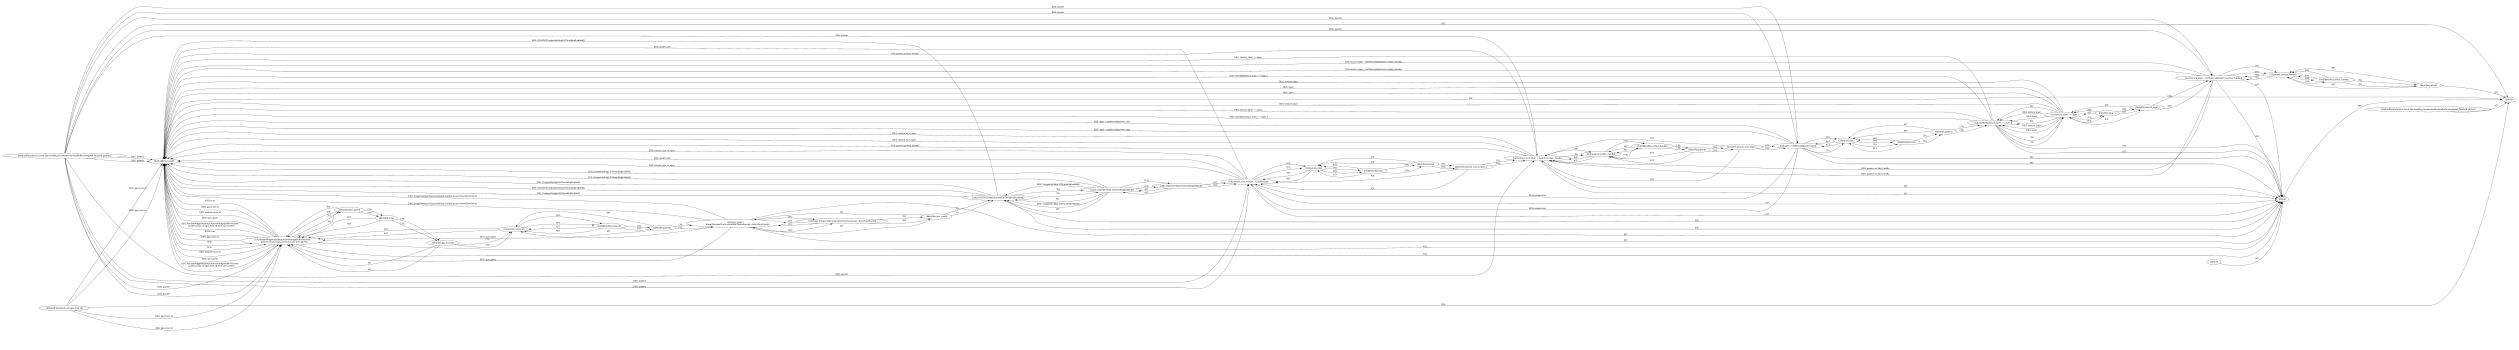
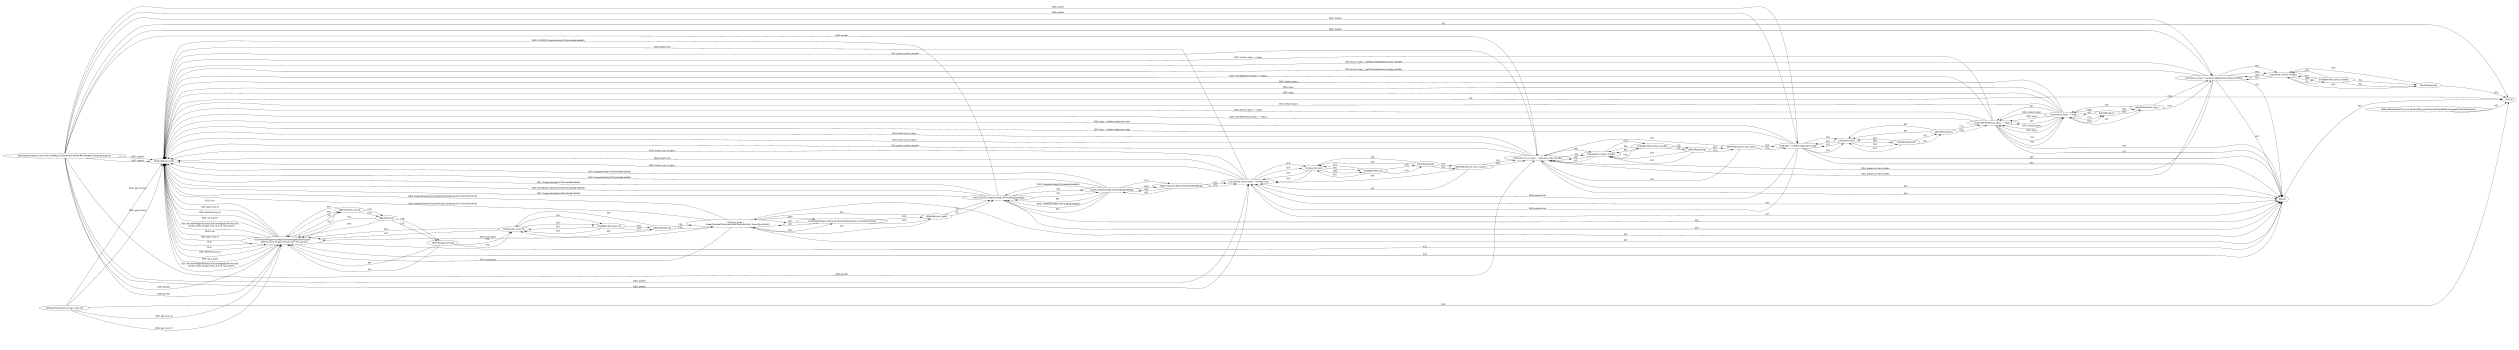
  digraph {
    fontname="Noto Sans"
    rankdir=LR
    node [fontname="Noto Sans"]
    edge [fontname="Noto Sans"]
    n1 [label="(MethodReturn,void)"]
    n2 [label="(Call,RenderWidgetHostImpl::AcknowledgeBufferPresent(\n      params.route_id, gpu_host_id, true, sync_point))"]
    1000100
    n4 [label="(Block,)"]
    n5 [label="(Identifier,sync_point)"]
    n6 [label="(Call,!CompositorImpl::IsThreadingEnabled())"]
    n7 [label="(Call,CompositorImpl::IsThreadingEnabled())"]
    n8 [label="(Call,DCHECK(!CompositorImpl::IsThreadingEnabled()))"]
    n9 [label="(Call,texture_size_in_layer_ = params.size)"]
    n10 [label="(Call,params.size)"]
    n11 [label="(Call,sync_point =\n       ImageTransportFactoryAndroid::GetInstance()->InsertSyncPoint())"]
    n12 [label="(Call,ImageTransportFactoryAndroid::GetInstance()->InsertSyncPoint())"]
    n13 [label="(Identifier,sync_point)"]
    n14 [label="(Identifier,true)"]
    n15 [label="(FieldIdentifier,route_id)"]
    n16 [label="(Call,params.route_id)"]
    n17 [label="(Identifier,params)"]
    n18 [label="(Identifier,gpu_host_id)"]
    n19 [label="(MethodParameterIn,const GpuHostMsg_AcceleratedSurfaceBuffersSwapped_Params& params)"]
    n20 [label="(Call,texture_layer_->setTextureId(params.surface_handle))"]
    n21 [label="(Call,layer_->setBounds(params.size))"]
    n22 [label="(Call,texture_id_in_layer_ = params.surface_handle)"]
    n23 [label="(Call,params.surface_handle)"]
    n24 [label="(Call,params.size)"]
    n25 [label="(Call,params.surface_handle)"]
    n26 [label="(MethodParameterOut,const GpuHostMsg_AcceleratedSurfaceBuffersSwapped_Params& params)"]
    n27 [label="(MethodParameterIn,int gpu_host_id)"]
    n28 [label="(FieldIdentifier,surface_handle)"]
    n29 [label="(Identifier,params)"]
    n30 [label="(Call,DCHECK(texture_layer_ == layer_))"]
    n31 [label="(Call,texture_layer_ == layer_)"]
    n32 [label="(Identifier,layer_)"]
    n33 [label="(Identifier,texture_layer_)"]
    n34 [label="(FieldIdentifier,size)"]
    n35 [label="(Identifier,params)"]
    n36 [label="(FieldIdentifier,surface_handle)"]
    n37 [label="(Identifier,texture_id_in_layer_)"]
    n38 [label="(Identifier,params)"]
    n39 [label="(FieldIdentifier,size)"]
    n40 [label="(Identifier,texture_size_in_layer_)"]
    n41 [label="(Identifier,params)"]
-   1000129
    n1 -> n2 [label="CFG: "]
    n1 -> n2 [label="CFG: "]
    n1 -> 1000100 [label="AST: "]
    n2 -> n1 [label="DDG: params.route_id"]
    n2 -> n1 [label="DDG: sync_point"]
    n2 -> n1 [label="DDG: RenderWidgetHostImpl::AcknowledgeBufferPresent(\n      params.route_id, gpu_host_id, true, sync_point)"]
    n2 -> n1 [label="DDG: true"]
    n2 -> n1 [label="DDG: gpu_host_id"]
    n2 -> n1 [label="DDG: params.route_id"]
    n2 -> n1 [label="DDG: sync_point"]
    n2 -> n1 [label="DDG: RenderWidgetHostImpl::AcknowledgeBufferPresent(\n      params.route_id, gpu_host_id, true, sync_point)"]
    n2 -> n1 [label="DDG: true"]
    n2 -> n1 [label="DDG: gpu_host_id"]
    n2 -> n4 [label="AST: "]
    n2 -> n4 [label="AST: "]
    n2 -> n5 [label="CFG: "]
    n2 -> n5 [label="CFG: "]
    n4 -> 1000100 [label="AST: "]
    n5 -> n2 [label="AST: "]
    n5 -> n2 [label="AST: "]
    n5 -> n14 [label="CFG: "]
    n5 -> n14 [label="CFG: "]
    n6 -> n1 [label="DDG: CompositorImpl::IsThreadingEnabled()"]
    n6 -> n1 [label="DDG: CompositorImpl::IsThreadingEnabled()"]
    n6 -> n7 [label="CFG: "]
    n6 -> n7 [label="CFG: "]
    n6 -> n8 [label="AST: "]
    n6 -> n8 [label="DDG: CompositorImpl::IsThreadingEnabled()"]
    n6 -> n8 [label="AST: "]
    n6 -> n8 [label="DDG: CompositorImpl::IsThreadingEnabled()"]
    n7 -> n6 [label="AST: "]
    n7 -> n6 [label="AST: "]
    n7 -> n9 [label="CFG: "]
    n7 -> n9 [label="CFG: "]
    n8 -> n1 [label="DDG: !CompositorImpl::IsThreadingEnabled()"]
    n8 -> n1 [label="DDG: DCHECK(!CompositorImpl::IsThreadingEnabled())"]
    n8 -> n1 [label="DDG: !CompositorImpl::IsThreadingEnabled()"]
    n8 -> n1 [label="DDG: DCHECK(!CompositorImpl::IsThreadingEnabled())"]
    n8 -> n4 [label="AST: "]
    n8 -> n4 [label="AST: "]
    n8 -> n6 [label="CFG: "]
    n8 -> n6 [label="CFG: "]
    n9 -> n1 [label="DDG: texture_size_in_layer_"]
    n9 -> n1 [label="DDG: params.size"]
    n9 -> n1 [label="DDG: texture_size_in_layer_"]
    n9 -> n1 [label="DDG: params.size"]
    n9 -> n4 [label="AST: "]
    n9 -> n4 [label="AST: "]
    n9 -> n10 [label="CFG: "]
    n9 -> n10 [label="CFG: "]
    n10 -> n9 [label="AST: "]
    n10 -> n9 [label="AST: "]
    n10 -> n39 [label="CFG: "]
    n10 -> n39 [label="CFG: "]
    n11 -> n1 [label="DDG: ImageTransportFactoryAndroid::GetInstance()->InsertSyncPoint()"]
    n11 -> n1 [label="DDG: ImageTransportFactoryAndroid::GetInstance()->InsertSyncPoint()"]
    n11 -> n2 [label="DDG: sync_point"]
    n11 -> n2 [label="DDG: sync_point"]
    n11 -> n4 [label="AST: "]
    n11 -> n4 [label="AST: "]
    n11 -> n12 [label="CFG: "]
    n11 -> n12 [label="CFG: "]
    n12 -> n11 [label="AST: "]
    n12 -> n11 [label="AST: "]
    n12 -> n13 [label="CFG: "]
    n12 -> n13 [label="CFG: "]
    n13 -> n8 [label="CFG: "]
    n13 -> n8 [label="CFG: "]
    n13 -> n11 [label="AST: "]
    n13 -> n11 [label="AST: "]
    n14 -> n2 [label="AST: "]
    n14 -> n2 [label="AST: "]
    n14 -> n18 [label="CFG: "]
    n14 -> n18 [label="CFG: "]
    n15 -> n16 [label="AST: "]
    n15 -> n16 [label="AST: "]
    n15 -> n17 [label="CFG: "]
    n15 -> n17 [label="CFG: "]
    n16 -> n2 [label="AST: "]
    n16 -> n2 [label="AST: "]
    n16 -> n15 [label="CFG: "]
    n16 -> n15 [label="CFG: "]
    n17 -> n11 [label="CFG: "]
    n17 -> n11 [label="CFG: "]
    n17 -> n16 [label="AST: "]
    n17 -> n16 [label="AST: "]
    n18 -> n2 [label="AST: "]
    n18 -> n2 [label="AST: "]
    n18 -> n16 [label="CFG: "]
    n18 -> n16 [label="CFG: "]
    n19 -> n1 [label="DDG: params"]
    n19 -> n1 [label="DDG: params"]
    n19 -> n2 [label="DDG: params"]
    n19 -> n2 [label="DDG: params"]
    n19 -> 1000100 [label="AST: "]
    n19 -> n9 [label="DDG: params"]
    n19 -> n9 [label="DDG: params"]
    n19 -> n20 [label="DDG: params"]
    n19 -> n20 [label="DDG: params"]
    n19 -> n21 [label="DDG: params"]
    n19 -> n21 [label="DDG: params"]
    n19 -> n22 [label="DDG: params"]
    n19 -> n22 [label="DDG: params"]
    n20 -> n1 [label="DDG: texture_layer_->setTextureId(params.surface_handle)"]
    n20 -> n1 [label="DDG: texture_layer_->setTextureId(params.surface_handle)"]
    n20 -> n4 [label="AST: "]
    n20 -> n4 [label="AST: "]
    n20 -> n22 [label="DDG: params.surface_handle"]
    n20 -> n22 [label="DDG: params.surface_handle"]
    n20 -> n23 [label="CFG: "]
    n20 -> n23 [label="CFG: "]
    n21 -> n1 [label="DDG: layer_->setBounds(params.size)"]
    n21 -> n1 [label="DDG: layer_->setBounds(params.size)"]
    n21 -> n4 [label="AST: "]
    n21 -> n4 [label="AST: "]
    n21 -> n9 [label="DDG: params.size"]
    n21 -> n9 [label="DDG: params.size"]
    n21 -> n24 [label="CFG: "]
    n21 -> n24 [label="CFG: "]
    n22 -> n1 [label="DDG: texture_id_in_layer_"]
    n22 -> n1 [label="DDG: params.surface_handle"]
    n22 -> n1 [label="DDG: texture_id_in_layer_"]
    n22 -> n1 [label="DDG: params.surface_handle"]
    n22 -> n4 [label="AST: "]
    n22 -> n4 [label="AST: "]
    n22 -> n25 [label="CFG: "]
    n22 -> n25 [label="CFG: "]
    n23 -> n20 [label="AST: "]
    n23 -> n20 [label="AST: "]
    n23 -> n28 [label="CFG: "]
    n23 -> n28 [label="CFG: "]
    n24 -> n21 [label="AST: "]
    n24 -> n21 [label="AST: "]
    n24 -> n34 [label="CFG: "]
    n24 -> n34 [label="CFG: "]
    n25 -> n22 [label="AST: "]
    n25 -> n22 [label="AST: "]
    n25 -> n36 [label="CFG: "]
    n25 -> n36 [label="CFG: "]
    n26 -> 1000100 [label="AST: "]
    n27 -> n1 [label="DDG: gpu_host_id"]
    n27 -> n1 [label="DDG: gpu_host_id"]
    n27 -> n2 [label="DDG: gpu_host_id"]
    n27 -> n2 [label="DDG: gpu_host_id"]
    n27 -> 1000100 [label="CFG: "]
    n28 -> n23 [label="AST: "]
    n28 -> n23 [label="AST: "]
    n28 -> n29 [label="CFG: "]
    n28 -> n29 [label="CFG: "]
    n29 -> 1000100 [label="CFG: "]
    n29 -> n23 [label="AST: "]
    n29 -> n23 [label="AST: "]
    n30 -> n1 [label="DDG: DCHECK(texture_layer_ == layer_)"]
    n30 -> n1 [label="DDG: texture_layer_ == layer_"]
    n30 -> n1 [label="DDG: DCHECK(texture_layer_ == layer_)"]
    n30 -> n1 [label="DDG: texture_layer_ == layer_"]
    n30 -> n4 [label="AST: "]
    n30 -> n4 [label="AST: "]
    n30 -> n31 [label="CFG: "]
    n30 -> n31 [label="CFG: "]
    n31 -> n1 [label="DDG: texture_layer_"]
    n31 -> n1 [label="DDG: layer_"]
    n31 -> n1 [label="DDG: texture_layer_"]
    n31 -> n1 [label="DDG: layer_"]
    n31 -> n30 [label="AST: "]
    n31 -> n30 [label="DDG: texture_layer_"]
    n31 -> n30 [label="DDG: layer_"]
    n31 -> n30 [label="AST: "]
    n31 -> n30 [label="DDG: texture_layer_"]
    n31 -> n30 [label="DDG: layer_"]
    n31 -> n32 [label="CFG: "]
    n31 -> n32 [label="CFG: "]
    n32 -> n31 [label="AST: "]
    n32 -> n31 [label="AST: "]
    n32 -> n33 [label="CFG: "]
    n32 -> n33 [label="CFG: "]
    n33 -> n20 [label="CFG: "]
    n33 -> n20 [label="CFG: "]
    n33 -> n31 [label="AST: "]
    n33 -> n31 [label="AST: "]
    n34 -> n24 [label="AST: "]
    n34 -> n24 [label="AST: "]
    n34 -> n35 [label="CFG: "]
    n34 -> n35 [label="CFG: "]
    n35 -> n24 [label="AST: "]
    n35 -> n24 [label="AST: "]
    n35 -> n30 [label="CFG: "]
    n35 -> n30 [label="CFG: "]
    n36 -> n25 [label="AST: "]
    n36 -> n25 [label="AST: "]
    n36 -> n38 [label="CFG: "]
    n36 -> n38 [label="CFG: "]
    n37 -> n21 [label="CFG: "]
    n37 -> n21 [label="CFG: "]
    n37 -> n22 [label="AST: "]
    n37 -> n22 [label="AST: "]
    n38 -> n25 [label="AST: "]
    n38 -> n25 [label="AST: "]
    n38 -> n37 [label="CFG: "]
    n38 -> n37 [label="CFG: "]
    n39 -> n10 [label="AST: "]
    n39 -> n10 [label="AST: "]
    n39 -> n41 [label="CFG: "]
    n39 -> n41 [label="CFG: "]
    n40 -> n9 [label="AST: "]
    n40 -> n9 [label="AST: "]
    n40 -> n22 [label="CFG: "]
    n40 -> n22 [label="CFG: "]
    n41 -> n10 [label="AST: "]
    n41 -> n10 [label="AST: "]
    n41 -> n40 [label="CFG: "]
    n41 -> n40 [label="CFG: "]
-   1000129 -> n4 [label="AST: "]
  }
